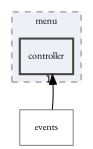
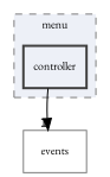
  digraph {
    compound=true
    fontname="EB Garamond"
    node [fillcolor="#edf0f7" fontname="EB Garamond" fontsize=10 shape=box]
    n1 [color=grey25 label=controller style="filled,bold,"]
    n2 [color=grey50 label=events]
    subgraph cluster_1 {
      bgcolor="#edf0f7"
      fontsize=10
      label=menu
      pencolor=grey50
      style="filled,dashed,"
      n1
    }
-   n2 -> n1 [fontname="EB Garamond" fontsize=10 headlabel=1 labeldistance=1.5 labelfontname=Helvetica labelfontsize=10]
+   n1 -> n2 [fontname="EB Garamond" fontsize=10 headlabel=1 labeldistance=1.5 labelfontname=Helvetica labelfontsize=10]
  }
